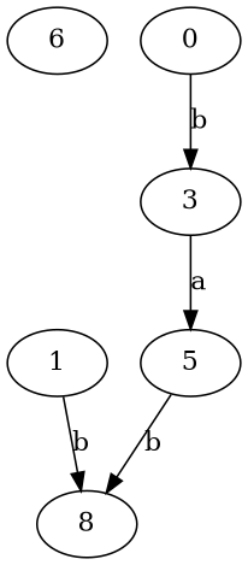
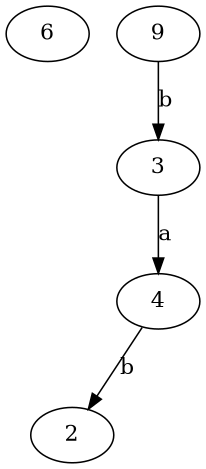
  strict digraph {
    n1 [label=6]
    3
-   5
-   8
-   0
-   1
+   5 [label=4]
+   8 [label=2]
+   0 [label=9]
    3 -> 5 [label=a]
    5 -> 8 [label=b]
    0 -> 3 [label=b]
-   1 -> 8 [label=b]
  }
